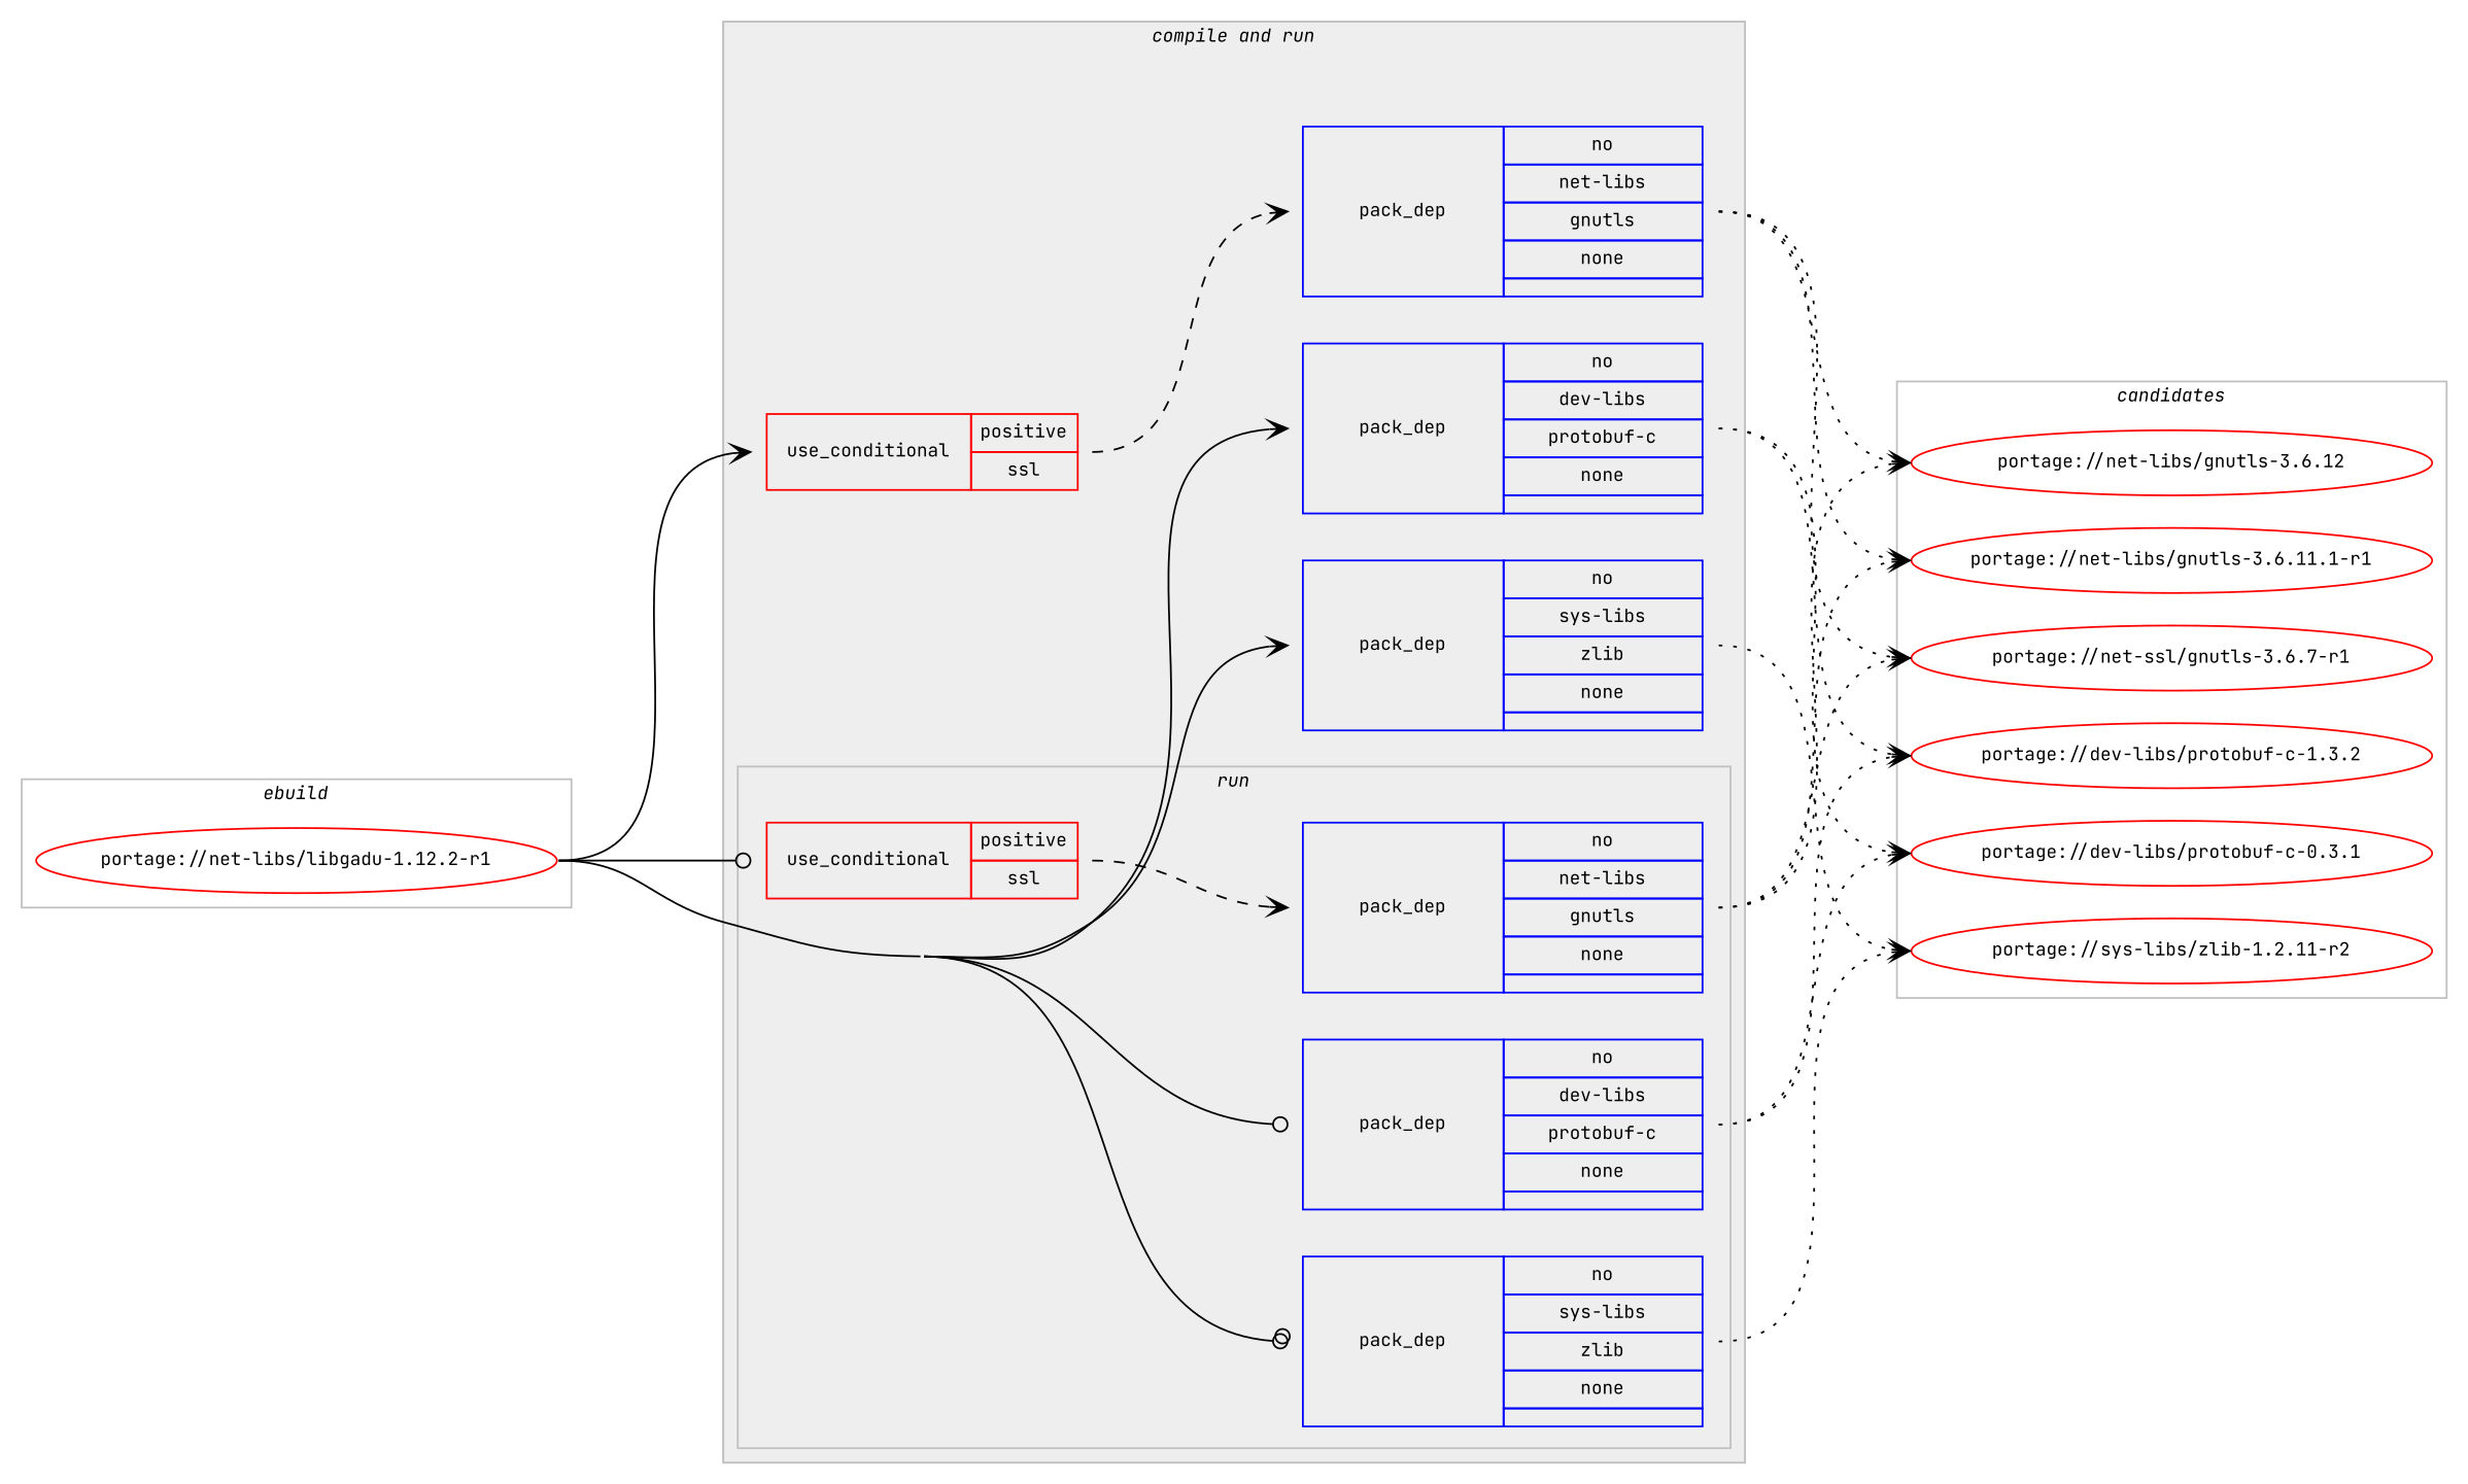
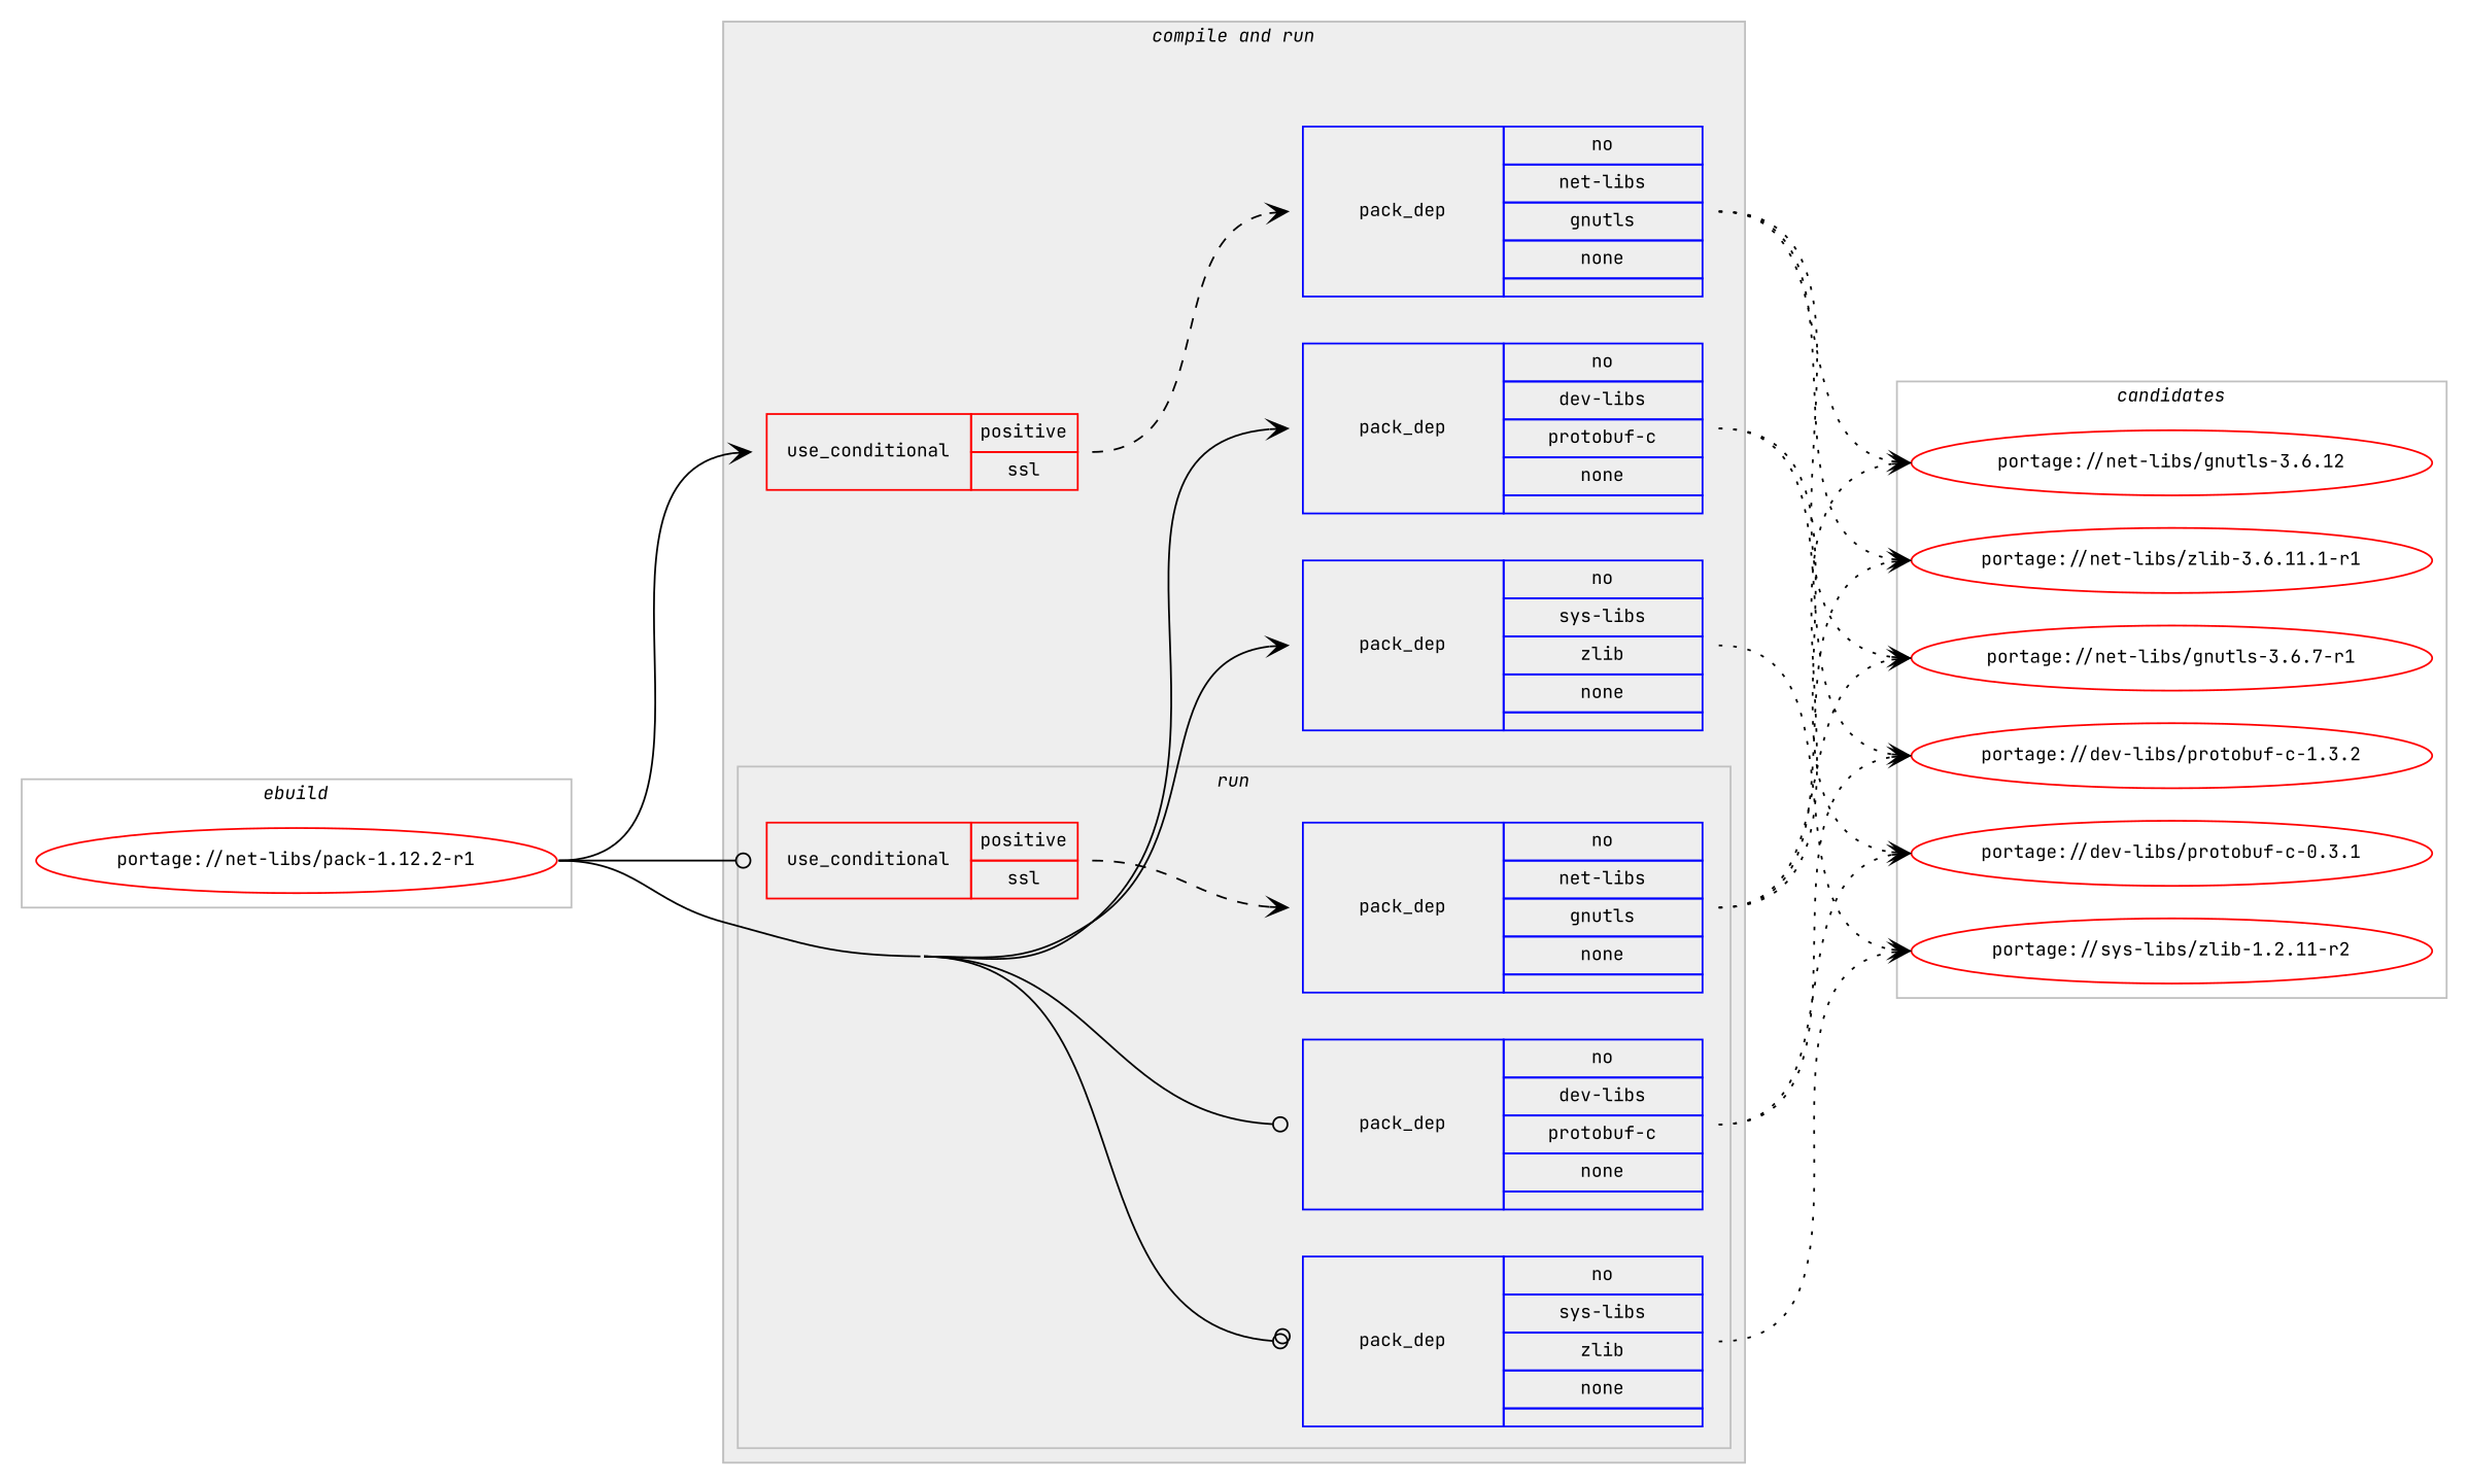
  digraph {
    compound=true
    concentrate=true
    fontname="JetBrains Mono"
    fontsize=10
    newrank=true
    rankdir=LR
    ranksep=1.5
    node [color=red fontname="JetBrains Mono" fontsize=10 shape=none]
    edge [arrowhead=vee fontname="JetBrains Mono" headport=w style=dotted tailport=e weight=100]
-   n1 [label="portage://net-libs/libgadu-1.12.2-r1" width=4 shape=""]
+   n1 [label="portage://net-libs/pack-1.12.2-r1" width=4 shape=""]
    n2 [color=blue label=<<TABLE BORDER="0" CELLBORDER="1" CELLSPACING="0" CELLPADDING="4" WIDTH="220"><TR><TD ROWSPAN="6" CELLPADDING="30">pack_dep</TD></TR><TR><TD WIDTH="110">no</TD></TR><TR><TD>net-libs</TD></TR><TR><TD>gnutls</TD></TR><TR><TD>none</TD></TR><TR><TD></TD></TR></TABLE>>]
    n3 [label=<<TABLE BORDER="0" CELLBORDER="1" CELLSPACING="0" CELLPADDING="4"><TR><TD ROWSPAN="3" CELLPADDING="10">use_conditional</TD></TR><TR><TD>positive</TD></TR><TR><TD>ssl</TD></TR></TABLE>>]
    n4 [color=blue label=<<TABLE BORDER="0" CELLBORDER="1" CELLSPACING="0" CELLPADDING="4" WIDTH="220"><TR><TD ROWSPAN="6" CELLPADDING="30">pack_dep</TD></TR><TR><TD WIDTH="110">no</TD></TR><TR><TD>dev-libs</TD></TR><TR><TD>protobuf-c</TD></TR><TR><TD>none</TD></TR><TR><TD></TD></TR></TABLE>>]
    n5 [color=blue label=<<TABLE BORDER="0" CELLBORDER="1" CELLSPACING="0" CELLPADDING="4" WIDTH="220"><TR><TD ROWSPAN="6" CELLPADDING="30">pack_dep</TD></TR><TR><TD WIDTH="110">no</TD></TR><TR><TD>sys-libs</TD></TR><TR><TD>zlib</TD></TR><TR><TD>none</TD></TR><TR><TD></TD></TR></TABLE>>]
    n6 [color=blue label=<<TABLE BORDER="0" CELLBORDER="1" CELLSPACING="0" CELLPADDING="4" WIDTH="220"><TR><TD ROWSPAN="6" CELLPADDING="30">pack_dep</TD></TR><TR><TD WIDTH="110">no</TD></TR><TR><TD>net-libs</TD></TR><TR><TD>gnutls</TD></TR><TR><TD>none</TD></TR><TR><TD></TD></TR></TABLE>>]
    n7 [label=<<TABLE BORDER="0" CELLBORDER="1" CELLSPACING="0" CELLPADDING="4"><TR><TD ROWSPAN="3" CELLPADDING="10">use_conditional</TD></TR><TR><TD>positive</TD></TR><TR><TD>ssl</TD></TR></TABLE>>]
    n8 [color=blue label=<<TABLE BORDER="0" CELLBORDER="1" CELLSPACING="0" CELLPADDING="4" WIDTH="220"><TR><TD ROWSPAN="6" CELLPADDING="30">pack_dep</TD></TR><TR><TD WIDTH="110">no</TD></TR><TR><TD>dev-libs</TD></TR><TR><TD>protobuf-c</TD></TR><TR><TD>none</TD></TR><TR><TD></TD></TR></TABLE>>]
    n9 [color=blue label=<<TABLE BORDER="0" CELLBORDER="1" CELLSPACING="0" CELLPADDING="4" WIDTH="220"><TR><TD ROWSPAN="6" CELLPADDING="30">pack_dep</TD></TR><TR><TD WIDTH="110">no</TD></TR><TR><TD>sys-libs</TD></TR><TR><TD>zlib</TD></TR><TR><TD>none</TD></TR><TR><TD></TD></TR></TABLE>>]
-   n10 [label="portage://net-ssl/gnutls-3.6.7-r1" width=4 shape=""]
+   n10 [label="portage://net-libs/gnutls-3.6.7-r1" width=4 shape=""]
    n11 [label="portage://net-libs/gnutls-3.6.12" width=4 shape=""]
-   n12 [label="portage://net-libs/gnutls-3.6.11.1-r1" width=4 shape=""]
+   n12 [label="portage://net-libs/zlib-3.6.11.1-r1" width=4 shape=""]
    n13 [label="portage://dev-libs/protobuf-c-1.3.2" width=4 shape=""]
    n14 [label="portage://dev-libs/protobuf-c-0.3.1" width=4 shape=""]
    n15 [label="portage://sys-libs/zlib-1.2.11-r2" width=4 shape=""]
    subgraph cluster_1 {
      color=gray
      label=<<i>ebuild</i>>
      rank=same
      n1
    }
    subgraph cluster_2 {
      color=gray
      label=<<i>dependencies</i>>
      subgraph cluster_3 {
        color=gray
        fillcolor="#eeeeee"
        label=<<i>compile</i>>
        style=filled
        subgraph sub_4 {
          color=gray
          fillcolor="#eeeeee"
          label=<<i>compile</i>>
          style=filled
          n3
          subgraph sub_5 {
            color=gray
            fillcolor="#eeeeee"
            label=<<i>compile</i>>
            style=filled
            n2
          }
        }
        subgraph sub_6 {
          color=gray
          fillcolor="#eeeeee"
          label=<<i>compile</i>>
          style=filled
          n4
        }
        subgraph sub_7 {
          color=gray
          fillcolor="#eeeeee"
          label=<<i>compile</i>>
          style=filled
          n5
        }
      }
      subgraph cluster_8 {
        color=gray
        fillcolor="#eeeeee"
        label=<<i>compile and run</i>>
        style=filled
      }
      subgraph cluster_9 {
        color=gray
        fillcolor="#eeeeee"
        label=<<i>run</i>>
        style=filled
        subgraph sub_10 {
          color=gray
          fillcolor="#eeeeee"
          label=<<i>run</i>>
          style=filled
          n7
          subgraph sub_11 {
            color=gray
            fillcolor="#eeeeee"
            label=<<i>run</i>>
            style=filled
            n6
          }
        }
        subgraph sub_12 {
          color=gray
          fillcolor="#eeeeee"
          label=<<i>run</i>>
          style=filled
          n8
        }
        subgraph sub_13 {
          color=gray
          fillcolor="#eeeeee"
          label=<<i>run</i>>
          style=filled
          n9
        }
      }
    }
    subgraph cluster_14 {
      color=gray
      label=<<i>candidates</i>>
      rank=same
      subgraph sub_15 {
        color=black
        label=<<i>candidates</i>>
        nodesep=1
        rank=same
        n10
        n11
        n12
      }
      subgraph sub_16 {
        color=black
        label=<<i>candidates</i>>
        nodesep=1
        rank=same
        n13
        n14
      }
      subgraph sub_17 {
        color=black
        label=<<i>candidates</i>>
        nodesep=1
        rank=same
        n15
      }
      subgraph sub_18 {
        color=black
        label=<<i>candidates</i>>
        nodesep=1
        rank=same
        n10
        n11
        n12
      }
      subgraph sub_19 {
        color=black
        label=<<i>candidates</i>>
        nodesep=1
        rank=same
        n13
        n14
      }
      subgraph sub_20 {
        color=black
        label=<<i>candidates</i>>
        nodesep=1
        rank=same
        n15
      }
    }
    n1 -> n3 [style=solid weight=20]
    n1 -> n4 [style=solid weight=20]
    n1 -> n5 [style=solid weight=20]
    n1 -> n7 [arrowhead=odot style=solid weight=20]
    n1 -> n8 [arrowhead=odot style=solid weight=20]
    n1 -> n9 [arrowhead=odot style=solid weight=20]
    n2 -> n10
    n2 -> n11
    n2 -> n12
    n3 -> n2 [style=dashed weight=20]
    n4 -> n13
    n4 -> n14
    n5 -> n15
    n6 -> n10
    n6 -> n11
    n6 -> n12
    n7 -> n6 [style=dashed weight=20]
    n8 -> n13
    n8 -> n14
    n9 -> n15
  }
